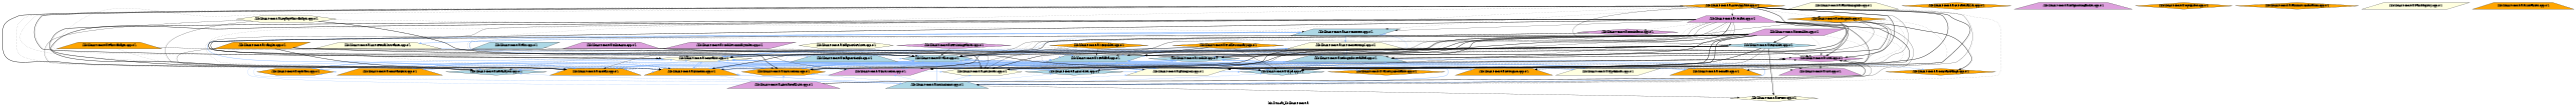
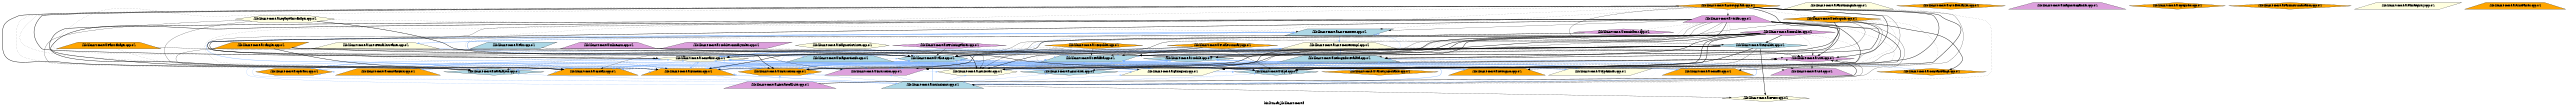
  digraph {
    label="bin/llvm-cat_lib/libLLVMCore.a"
    rankdir=TB
    node [fillcolor=orange group=1 shape=diamond style=filled]
    edge [color="0.600000 0.5 1" style=dotted]
    n1 [fillcolor=lightblue label="{lib/libLLVMCore.a(LLVMContext.cpp.o)}" shape=parallelogram]
    n2 [fillcolor=lightyellow label="{lib/libLLVMCore.a(LLVMContextImpl.cpp.o)}" shape=trapezium]
    n3 [fillcolor=lightyellow label="{lib/libLLVMCore.a(LLVMRemarkStreamer.cpp.o)}" shape=trapezium]
    n4 [fillcolor=lightyellow label="{lib/libLLVMCore.a(Constants.cpp.o)}"]
    n5 [fillcolor=lightblue label="{lib/libLLVMCore.a(DebugInfoMetadata.cpp.o)}" shape=trapezium]
    n6 [fillcolor=lightblue label="{lib/libLLVMCore.a(Metadata.cpp.o)}" shape=parallelogram]
    n7 [fillcolor=lightblue label="{lib/libLLVMCore.a(Module.cpp.o)}"]
    n8 [fillcolor=plum group=0 label="{lib/libLLVMCore.a(User.cpp.o)}"]
    n9 [fillcolor=lightblue label="{lib/libLLVMCore.a(Value.cpp.o)}" shape=hexagon]
    n10 [fillcolor=lightblue label="{lib/libLLVMCore.a(DiagnosticInfo.cpp.o)}" shape=trapezium]
    n11 [label="{lib/libLLVMCore.a(ConstantFold.cpp.o)}" shape=trapezium]
    n12 [fillcolor=plum label="{lib/libLLVMCore.a(Instruction.cpp.o)}" shape=parallelogram]
    n13 [label="{lib/libLLVMCore.a(Instructions.cpp.o)}" shape=hexagon]
    n14 [label="{lib/libLLVMCore.a(Function.cpp.o)}" shape=trapezium]
    n15 [label="{lib/libLLVMCore.a(Globals.cpp.o)}" shape=trapezium]
    n16 [label="{lib/libLLVMCore.a(Operator.cpp.o)}" shape=hexagon]
    n17 [fillcolor=lightblue label="{lib/libLLVMCore.a(Type.cpp.o)}"]
    n18 [label="{lib/libLLVMCore.a(ConstantRange.cpp.o)}"]
    n19 [label="{lib/libLLVMCore.a(DebugLoc.cpp.o)}" shape=trapezium]
    n20 [label="{lib/libLLVMCore.a(Comdat.cpp.o)}" shape=trapezium]
    n21 [fillcolor=lightblue label="{lib/libLLVMCore.a(DataLayout.cpp.o)}"]
    n22 [fillcolor=lightyellow label="{lib/libLLVMCore.a(TypeFinder.cpp.o)}" shape=parallelogram]
    n23 [label="{lib/libLLVMCore.a(ValueSymbolTable.cpp.o)}"]
    n24 [fillcolor=plum group=0 label="{lib/libLLVMCore.a(Use.cpp.o)}" shape=trapezium]
    n25 [fillcolor=lightyellow label="{lib/libLLVMCore.a(Attributes.cpp.o)}" shape=hexagon]
    n26 [fillcolor=lightyellow label="{lib/libLLVMCore.a(BasicBlock.cpp.o)}" shape=parallelogram]
    n27 [fillcolor=lightblue label="{lib/libLLVMCore.a(AsmWriter.cpp.o)}"]
    n28 [fillcolor=lightblue label="{lib/libLLVMCore.a(IntrinsicInst.cpp.o)}" shape=trapezium]
    n29 [fillcolor=plum label="{lib/libLLVMCore.a(AbstractCallSite.cpp.o)}" shape=trapezium]
    n30 [fillcolor=lightyellow group=0 label="{lib/libLLVMCore.a(FPEnv.cpp.o)}"]
    n31 [fillcolor=lightyellow group=0 label="{lib/libLLVMCore.a(PassTimingInfo.cpp.o)}" shape=trapezium]
    n32 [group=0 label="{lib/libLLVMCore.a(AutoUpgrade.cpp.o)}"]
    n33 [fillcolor=lightblue group=0 label="{lib/libLLVMCore.a(IRBuilder.cpp.o)}"]
    n34 [group=0 label="{lib/libLLVMCore.a(DebugInfo.cpp.o)}"]
    n35 [fillcolor=plum group=0 label="{lib/libLLVMCore.a(Verifier.cpp.o)}" shape=trapezium]
    n36 [fillcolor=plum group=0 label="{lib/libLLVMCore.a(Dominators.cpp.o)}"]
    n37 [fillcolor=plum group=0 label="{lib/libLLVMCore.a(InlineAsm.cpp.o)}" shape=trapezium]
    n38 [group=0 label="{lib/libLLVMCore.a(GVMaterializer.cpp.o)}"]
    n39 [fillcolor=plum group=0 label="{lib/libLLVMCore.a(ModuleSummaryIndex.cpp.o)}" shape=parallelogram]
-   n40 [fillcolor=plum group=0 label="{lib/libLLVMCore.a(DIBuilder.cpp.o)}" shape=parallelogram]
+   n40 [fillcolor=plum group=0 label="{lib/libLLVMCore.a(DIBuilder.cpp.o)}"]
    n41 [fillcolor=lightyellow group=0 label="{lib/libLLVMCore.a(DiagnosticPrinter.cpp.o)}" shape=hexagon]
    n42 [fillcolor=plum group=0 label="{lib/libLLVMCore.a(DiagnosticHandler.cpp.o)}" shape=trapezium]
    n43 [group=0 label="{lib/libLLVMCore.a(MDBuilder.cpp.o)}"]
    n44 [group=0 label="{lib/libLLVMCore.a(OptBisect.cpp.o)}"]
    n45 [group=0 label="{lib/libLLVMCore.a(PassInstrumentation.cpp.o)}"]
    n46 [fillcolor=lightblue group=0 label="{lib/libLLVMCore.a(Pass.cpp.o)}" shape=parallelogram]
    n47 [fillcolor=plum group=0 label="{lib/libLLVMCore.a(IRPrintingPasses.cpp.o)}"]
    n48 [fillcolor=lightyellow group=0 label="{lib/libLLVMCore.a(PassRegistry.cpp.o)}" shape=parallelogram]
    n49 [group=0 label="{lib/libLLVMCore.a(PassManager.cpp.o)}" shape=trapezium]
    n50 [fillcolor=lightyellow group=0 label="{lib/libLLVMCore.a(LegacyPassManager.cpp.o)}" shape=hexagon]
    n51 [group=0 label="{lib/libLLVMCore.a(PrintPasses.cpp.o)}" shape=trapezium]
    n52 [group=0 label="{lib/libLLVMCore.a(ProfileSummary.cpp.o)}"]
    n53 [group=0 label="{lib/libLLVMCore.a(Mangler.cpp.o)}" shape=parallelogram]
    subgraph sub_1 {
      rank=same
      n1
    }
    subgraph sub_2 {
      rank=same
      n2
      n3
    }
    subgraph sub_3 {
      rank=same
      n4
      n5
      n6
      n7
      n8
      n9
      n10
    }
    subgraph sub_4 {
      rank=same
      n11
      n12
      n13
      n14
      n15
      n16
      n17
      n18
      n19
      n20
      n21
      n22
      n23
      n24
      n25
      n26
      n27
    }
    subgraph sub_5 {
      rank=same
      n28
      n29
    }
    subgraph sub_6 {
      rank=same
      n1
    }
    subgraph sub_7 {
      rank=same
      n2
      n3
    }
    subgraph sub_8 {
      rank=same
      n4
      n5
      n6
      n7
      n8
      n9
      n10
    }
    subgraph sub_9 {
      rank=same
      n11
      n12
      n13
      n14
      n15
      n16
      n17
      n18
      n19
      n20
      n21
      n22
      n23
      n24
      n25
      n26
      n27
    }
    subgraph sub_10 {
      rank=same
      n28
      n29
    }
    n1 -> n2 [style=bold]
    n1 -> n3 [style=bold]
    n2 -> n4 [style=bold]
    n2 -> n5
    n2 -> n6
    n2 -> n7 [style=bold]
    n2 -> n8 [color=""]
    n2 -> n9 [style=solid]
    n3 -> n9 [style=solid]
    n3 -> n10 [style=solid]
    n4 -> n8 [color=""]
    n4 -> n9 [style=solid]
    n4 -> n11 [style=solid]
    n4 -> n12
    n4 -> n13 [style=solid]
    n4 -> n14 [style=bold]
    n4 -> n15
    n4 -> n16
    n4 -> n17 [style=bold]
    n5 -> n1
    n5 -> n2 [style=bold]
    n5 -> n4 [style=bold]
    n5 -> n6
    n5 -> n17 [style=bold]
    n6 -> n1 [style=solid]
    n6 -> n2
    n6 -> n4 [style=bold]
    n6 -> n5
    n6 -> n7 [style=bold]
    n6 -> n9 [style=solid]
    n6 -> n17 [style=solid]
    n6 -> n19 [style=solid]
    n7 -> n1
    n7 -> n4
    n7 -> n6
    n7 -> n8 [color=""]
    n7 -> n9 [style=solid]
    n7 -> n14
    n7 -> n15
    n7 -> n17
    n7 -> n20 [style=bold]
    n7 -> n21 [style=bold]
    n7 -> n22 [style=bold]
    n7 -> n23
    n8 -> n24 [color=""]
    n9 -> n1 [style=bold]
    n9 -> n2 [style=bold]
    n9 -> n4 [style=solid]
    n9 -> n6
    n9 -> n8 [style=solid color=""]
    n9 -> n12 [style=solid]
    n9 -> n13 [style=bold]
    n9 -> n14 [style=solid]
    n9 -> n15
    n9 -> n17 [style=solid]
    n9 -> n21 [style=bold]
    n9 -> n23 [style=bold]
    n9 -> n24 [color=""]
    n9 -> n25
    n9 -> n26 [style=bold]
    n10 -> n6 [style=solid]
    n10 -> n9 [style=solid]
    n10 -> n12 [style=bold]
    n10 -> n14 [style=solid]
    n10 -> n19 [style=bold]
    n10 -> n27 [style=solid]
    n11 -> n4
    n11 -> n7
    n11 -> n9 [style=solid]
    n11 -> n13
    n11 -> n14 [style=bold]
    n11 -> n15 [style=bold]
    n11 -> n16
    n11 -> n17
    n12 -> n4
    n12 -> n6 [style=solid]
    n12 -> n8 [style=bold color=""]
    n12 -> n9 [style=bold]
    n12 -> n13 [style=solid]
    n12 -> n25 [style=solid]
    n12 -> n26 [style=solid]
    n13 -> n2 [style=solid]
    n13 -> n4 [style=bold]
    n13 -> n6
    n13 -> n7 [style=solid]
    n13 -> n8 [color=""]
    n13 -> n9
    n13 -> n12 [style=solid]
    n13 -> n14
    n13 -> n17
    n13 -> n21
    n13 -> n25 [style=solid]
    n13 -> n26 [style=bold]
    n14 -> n1 [style=bold]
    n14 -> n4 [style=solid]
    n14 -> n6
    n14 -> n7
    n14 -> n8 [style=solid color=""]
    n14 -> n9 [style=solid]
    n14 -> n13 [style=solid]
    n14 -> n17
    n14 -> n21 [style=solid]
    n14 -> n23
    n14 -> n25 [style=bold]
    n14 -> n26 [style=bold]
    n14 -> n28 [style=solid]
    n14 -> n29 [style=solid]
    n15 -> n4 [style=solid]
    n15 -> n6
    n15 -> n7
    n15 -> n8 [color=""]
    n15 -> n9
    n15 -> n14
    n15 -> n17
    n16 -> n4 [style=bold]
    n16 -> n17 [style=bold]
    n16 -> n21 [style=bold]
    n17 -> n4 [style=solid]
    n18 -> n13 [style=solid]
    n19 -> n5 [style=solid]
    n19 -> n6 [style=solid]
    n20 -> n7 [style=solid]
    n21 -> n7
    n21 -> n15
    n21 -> n17
    n22 -> n6
    n22 -> n14 [style=solid]
    n22 -> n15 [style=bold]
    n23 -> n9 [style=solid]
    n25 -> n14 [style=bold]
    n25 -> n27
    n26 -> n4 [style=bold]
    n26 -> n6 [style=solid]
    n26 -> n8 [color=""]
    n26 -> n9 [style=solid]
    n26 -> n12 [style=solid]
    n26 -> n17 [style=bold]
    n26 -> n23 [style=bold]
    n27 -> n1 [style=solid]
    n27 -> n4 [style=bold]
    n27 -> n5 [style=bold]
    n27 -> n6
    n27 -> n7 [style=bold]
    n27 -> n8 [color=""]
    n27 -> n9 [style=bold]
    n27 -> n12
    n27 -> n13 [style=bold]
    n27 -> n14 [style=bold]
    n27 -> n15
    n27 -> n16
    n27 -> n17
    n27 -> n18
    n27 -> n20 [style=solid]
    n27 -> n22
    n27 -> n24 [color=""]
    n27 -> n25 [style=bold]
    n27 -> n26 [style=bold]
    n27 -> n28 [style=solid]
    n28 -> n4 [style=solid]
    n28 -> n5 [style=bold]
    n28 -> n6 [style=bold]
    n28 -> n7
    n28 -> n8 [style=solid color=""]
    n28 -> n9 [style=bold]
    n28 -> n12 [style=solid]
    n28 -> n13 [style=solid]
    n28 -> n14 [style=solid]
    n28 -> n16
    n28 -> n17 [style=solid]
    n28 -> n21 [style=solid]
    n28 -> n25 [style=solid]
    n28 -> n26 [style=solid]
    n28 -> n30 [style=solid color=""]
    n29 -> n4 [style=solid]
    n29 -> n6
    n29 -> n8 [style=bold color=""]
    n29 -> n13 [style=solid]
    n32 -> n1 [color=""]
    n32 -> n4 [style=bold color=""]
    n32 -> n6 [color=""]
    n32 -> n7 [style=bold color=""]
    n32 -> n8 [style=bold color=""]
    n32 -> n9 [color=""]
    n32 -> n12 [style=solid color=""]
    n32 -> n13 [color=""]
    n32 -> n14 [color=""]
    n32 -> n15 [color=""]
    n32 -> n17 [style=solid color=""]
    n32 -> n21 [style=bold color=""]
    n32 -> n25 [style=bold color=""]
    n32 -> n26 [style=bold color=""]
    n32 -> n28 [color=""]
    n32 -> n33 [style=solid color=""]
    n32 -> n34 [color=""]
    n32 -> n35 [color=""]
    n33 -> n4 [color=""]
    n33 -> n6 [style=solid color=""]
    n33 -> n8 [color=""]
    n33 -> n9 [color=""]
    n33 -> n12 [style=solid color=""]
    n33 -> n13 [style=bold color=""]
    n33 -> n14 [style=bold color=""]
    n33 -> n15 [style=solid color=""]
    n33 -> n17 [style=solid color=""]
    n33 -> n21 [color=""]
    n33 -> n25 [style=bold color=""]
    n33 -> n26 [style=bold color=""]
    n33 -> n30 [style=bold color=""]
    n34 -> n5 [style=bold color=""]
    n34 -> n6 [style=bold color=""]
    n34 -> n7 [style=solid color=""]
    n34 -> n9 [style=solid color=""]
    n34 -> n12 [color=""]
    n34 -> n14 [style=solid color=""]
    n34 -> n19 [color=""]
    n35 -> n1 [style=solid color=""]
    n35 -> n4 [style=solid color=""]
    n35 -> n5 [color=""]
    n35 -> n6 [style=solid color=""]
    n35 -> n7 [style=solid color=""]
    n35 -> n8 [style=bold color=""]
    n35 -> n9 [color=""]
    n35 -> n12 [color=""]
    n35 -> n13 [style=bold color=""]
    n35 -> n14 [color=""]
    n35 -> n15 [style=bold color=""]
    n35 -> n17 [style=bold color=""]
    n35 -> n18 [style=bold color=""]
    n35 -> n19 [color=""]
    n35 -> n20 [style=bold color=""]
    n35 -> n21 [style=bold color=""]
    n35 -> n25 [style=solid color=""]
-   n35 -> n26 [style=solid color=""]
+   n35 -> n26 [color=""]
    n35 -> n27 [style=bold color=""]
    n35 -> n28 [style=solid color=""]
    n35 -> n36 [color=""]
    n36 -> n9 [style=solid color=""]
    n36 -> n12 [style=solid color=""]
    n36 -> n26 [color=""]
    n37 -> n4 [color=""]
    n37 -> n9 [style=solid color=""]
    n37 -> n17 [style=bold color=""]
    n39 -> n9 [color=""]
    n40 -> n4 [style=solid color=""]
    n40 -> n5 [style=bold color=""]
    n40 -> n6 [style=bold color=""]
    n40 -> n7 [style=bold color=""]
    n40 -> n8 [color=""]
    n40 -> n9 [style=bold color=""]
    n40 -> n12 [style=bold color=""]
    n40 -> n13 [style=bold color=""]
    n40 -> n14 [color=""]
    n40 -> n17 [style=bold color=""]
    n40 -> n19 [color=""]
    n40 -> n25 [style=solid color=""]
    n40 -> n26 [style=bold color=""]
    n40 -> n33 [style=bold color=""]
    n41 -> n9 [color=""]
    n43 -> n4 [color=""]
    n43 -> n6 [style=solid color=""]
    n43 -> n9 [style=solid color=""]
    n43 -> n17 [color=""]
    n46 -> n9 [color=""]
    n46 -> n14 [color=""]
    n46 -> n25 [style=solid color=""]
    n47 -> n9 [style=solid color=""]
    n49 -> n9 [style=solid color=""]
    n49 -> n15 [color=""]
    n50 -> n1 [color=""]
    n50 -> n9 [style=bold color=""]
    n50 -> n14 [style=solid color=""]
    n50 -> n15 [style=solid color=""]
    n52 -> n4 [style=bold color=""]
    n52 -> n6 [style=bold color=""]
    n52 -> n17 [style=solid color=""]
    n53 -> n7 [style=bold color=""]
    n53 -> n9 [color=""]
    n53 -> n14 [color=""]
    n53 -> n15 [style=bold color=""]
    n53 -> n21 [style=solid color=""]
    n53 -> n25 [style=bold color=""]
  }
